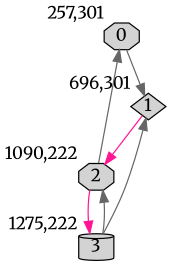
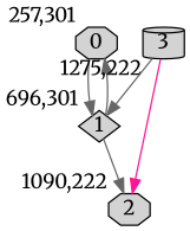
  digraph {
    bgcolor=white
    fontname=Merriweather
    node [fillcolor=lightgrey fixedsize=true fontname=Merriweather shape=octagon style=filled]
    edge [color=gray40 fontname=Merriweather]
    0 [height=0.3 width=0.4 xlabel="257,301"]
    1 [height=0.3 shape=diamond width=0.4 xlabel="696,301"]
    2 [height=0.3 width=0.4 xlabel="1090,222"]
    3 [height=0.3 shape=cylinder width=0.4 xlabel="1275,222"]
    0 -> 1
-   2 -> 0
-   1 -> 2 [color=deeppink]
-   2 -> 3 [color=deeppink]
+   1 -> 0
+   1 -> 2
    3 -> 1
-   3 -> 2
+   3 -> 2 [color=deeppink]
  }
